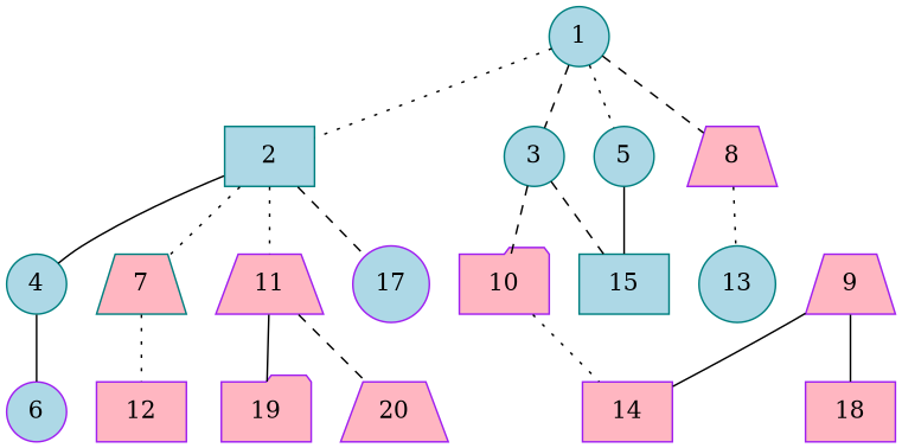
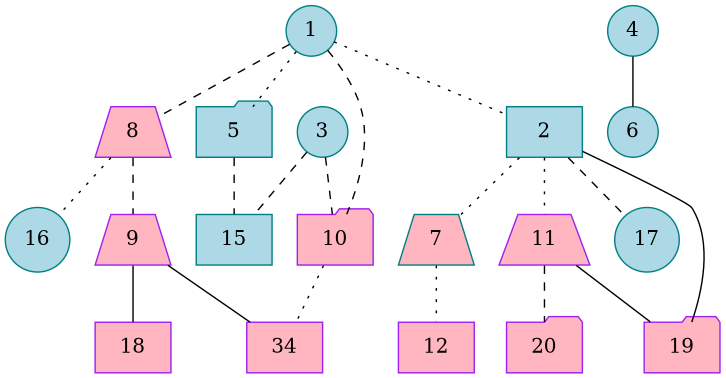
  graph {
    node [color=purple fillcolor=lightpink shape=circle style=filled]
    edge [style=dotted]
    1 [color=teal fillcolor=lightblue]
    2 [color=teal fillcolor=lightblue shape=box]
    3 [color=teal fillcolor=lightblue]
-   5 [color=teal fillcolor=lightblue]
+   5 [color=teal fillcolor=lightblue shape=folder]
    8 [shape=trapezium]
    4 [color=teal fillcolor=lightblue]
    7 [color=teal shape=trapezium]
    11 [shape=trapezium]
-   17 [fillcolor=lightblue]
+   17 [color=teal fillcolor=lightblue]
    10 [shape=folder]
    15 [color=teal fillcolor=lightblue shape=box]
    9 [shape=trapezium]
-   13 [color=teal fillcolor=lightblue]
-   6 [fillcolor=lightblue]
+   13 [color=teal fillcolor=lightblue label=16]
+   6 [color=teal fillcolor=lightblue]
    12 [shape=box]
    19 [shape=folder]
-   20 [shape=trapezium]
-   14 [shape=box]
+   20 [shape=folder]
+   14 [shape=box label=34]
    18 [shape=box]
    1 -- 2
-   1 -- 3 [style=dashed]
+   1 -- 10 [style=dashed]
    1 -- 5
    1 -- 8 [style=dashed]
-   2 -- 4 [style=solid]
+   2 -- 19 [style=solid]
    2 -- 7
    2 -- 11
    2 -- 17 [style=dashed]
    3 -- 10 [style=dashed]
    3 -- 15 [style=dashed]
-   5 -- 15 [style=solid]
+   5 -- 15 [style=dashed]
+   8 -- 9 [style=dashed]
    8 -- 13
    4 -- 6 [style=solid]
    7 -- 12
    11 -- 19 [style=solid]
    11 -- 20 [style=dashed]
    10 -- 14
    9 -- 14 [style=solid]
    9 -- 18 [style=solid]
  }
